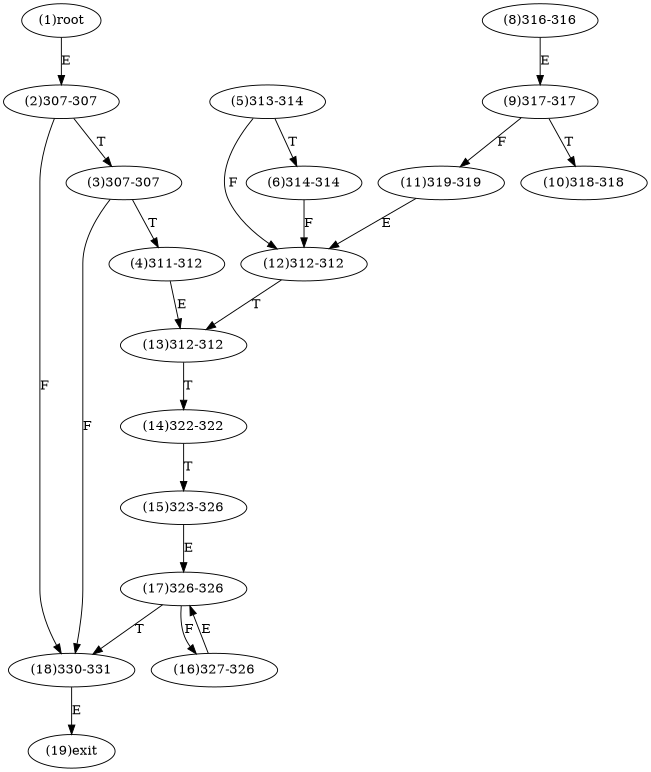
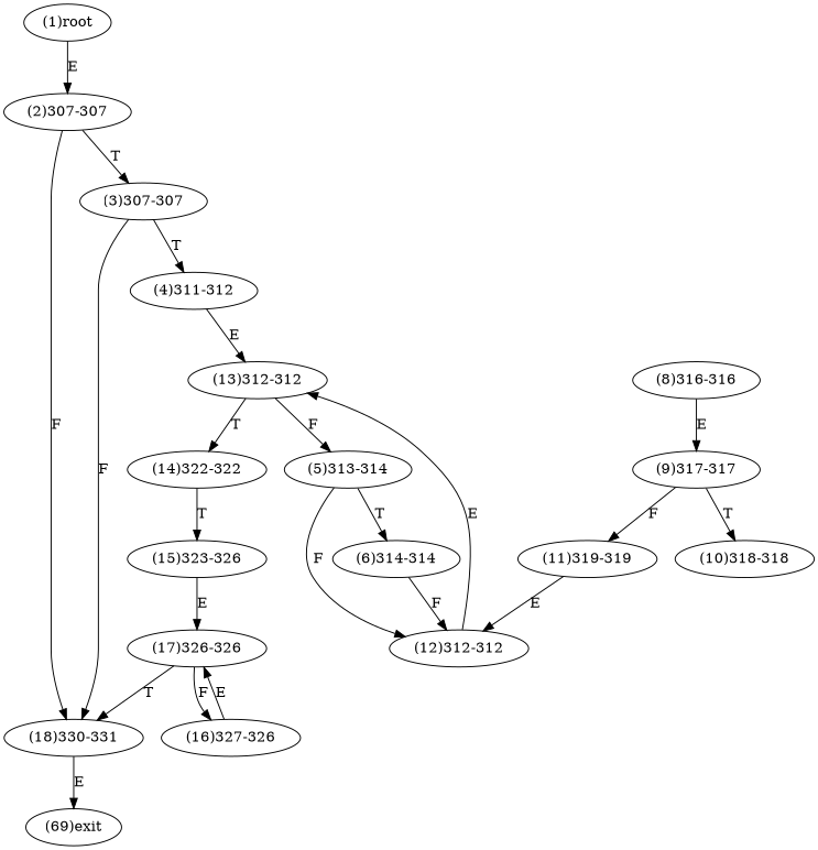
  digraph {
    n1 [label="(1)root"]
    n2 [label="(2)307-307"]
    n3 [label="(3)307-307"]
    n4 [label="(18)330-331"]
    n5 [label="(4)311-312"]
-   n6 [label="(19)exit"]
+   n6 [label="(69)exit"]
    n7 [label="(13)312-312"]
    n8 [label="(5)313-314"]
    n9 [label="(14)322-322"]
    n10 [label="(6)314-314"]
    n11 [label="(12)312-312"]
    n12 [label="(8)316-316"]
    n13 [label="(9)317-317"]
    n14 [label="(10)318-318"]
    n15 [label="(11)319-319"]
    n16 [label="(15)323-326"]
    n17 [label="(17)326-326"]
    n18 [label="(16)327-326"]
    n1 -> n2 [label=E]
    n2 -> n3 [label=T]
    n2 -> n4 [label=F]
    n3 -> n4 [label=F]
    n3 -> n5 [label=T]
    n4 -> n6 [label=E]
    n5 -> n7 [label=E]
+   n7 -> n8 [label=F]
    n7 -> n9 [label=T]
    n8 -> n10 [label=T]
    n8 -> n11 [label=F]
    n9 -> n16 [label=T]
    n10 -> n11 [label=F]
-   n11 -> n7 [label=T]
+   n11 -> n7 [label=E]
    n12 -> n13 [label=E]
    n13 -> n14 [label=T]
    n13 -> n15 [label=F]
    n15 -> n11 [label=E]
    n16 -> n17 [label=E]
    n17 -> n4 [label=T]
    n17 -> n18 [label=F]
    n18 -> n17 [label=E]
  }
